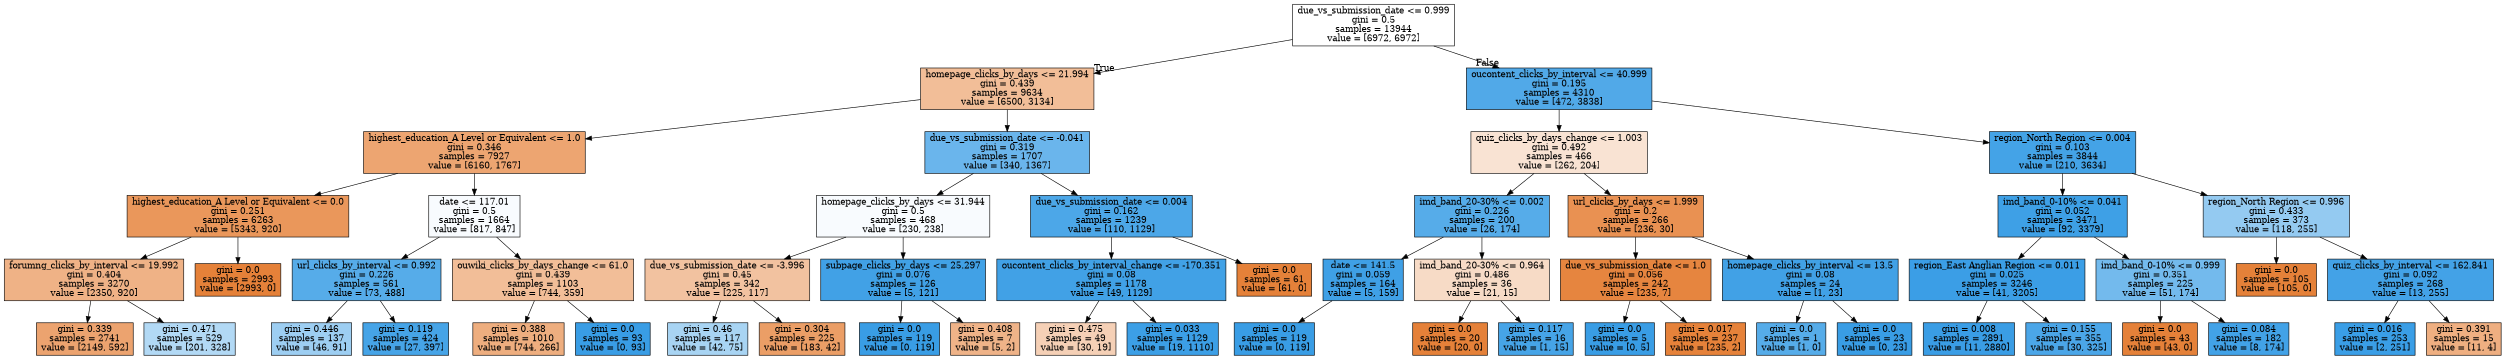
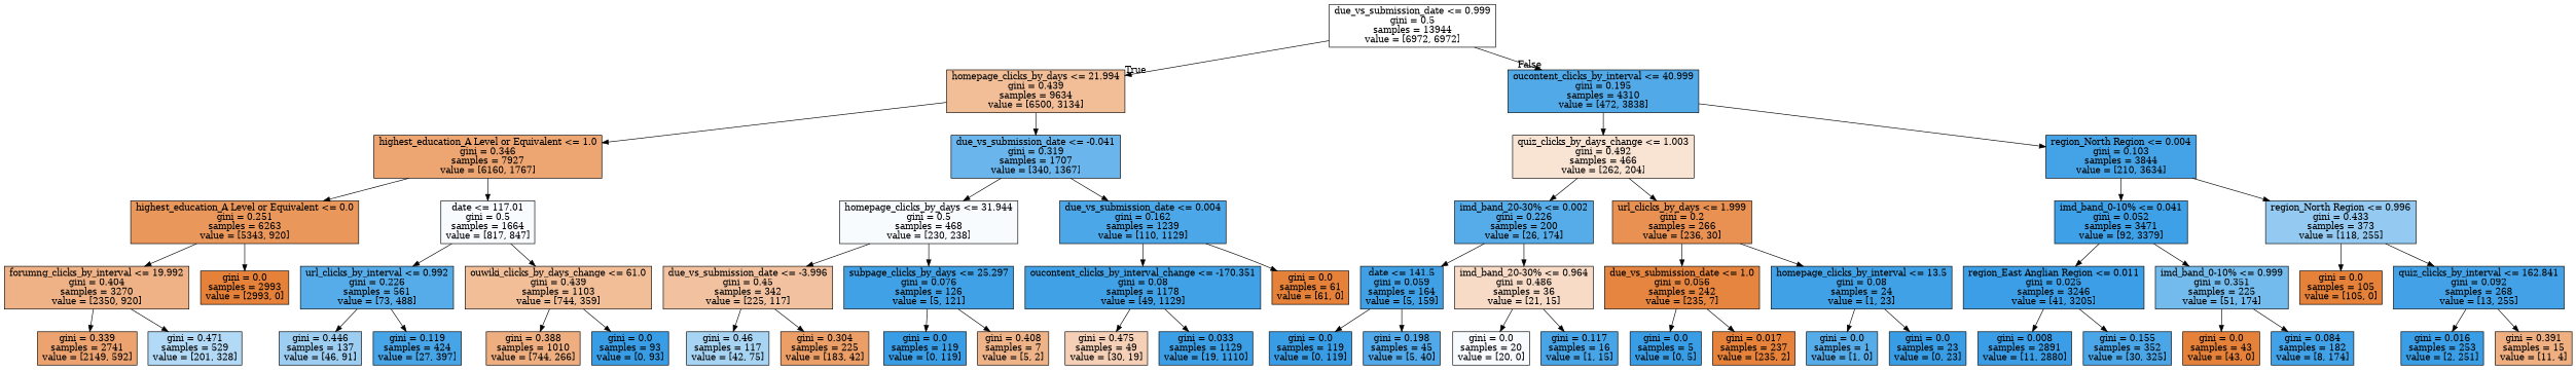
  digraph {
    node [color=black fillcolor="#e58139ff" shape=box style=filled]
    n1 [fillcolor="#e5813900" label="due_vs_submission_date <= 0.999\ngini = 0.5\nsamples = 13944\nvalue = [6972, 6972]"]
    n2 [fillcolor="#e5813984" label="homepage_clicks_by_days <= 21.994\ngini = 0.439\nsamples = 9634\nvalue = [6500, 3134]"]
    n3 [fillcolor="#399de5e0" label="oucontent_clicks_by_interval <= 40.999\ngini = 0.195\nsamples = 4310\nvalue = [472, 3838]"]
    n4 [fillcolor="#e58139b6" label="highest_education_A Level or Equivalent <= 1.0\ngini = 0.346\nsamples = 7927\nvalue = [6160, 1767]"]
    n5 [fillcolor="#399de5c0" label="due_vs_submission_date <= -0.041\ngini = 0.319\nsamples = 1707\nvalue = [340, 1367]"]
    n6 [fillcolor="#e5813938" label="quiz_clicks_by_days_change <= 1.003\ngini = 0.492\nsamples = 466\nvalue = [262, 204]"]
    n7 [fillcolor="#399de5f0" label="region_North Region <= 0.004\ngini = 0.103\nsamples = 3844\nvalue = [210, 3634]"]
    n8 [fillcolor="#e58139d3" label="highest_education_A Level or Equivalent <= 0.0\ngini = 0.251\nsamples = 6263\nvalue = [5343, 920]"]
    n9 [fillcolor="#399de509" label="date <= 117.01\ngini = 0.5\nsamples = 1664\nvalue = [817, 847]"]
    n10 [fillcolor="#399de509" label="homepage_clicks_by_days <= 31.944\ngini = 0.5\nsamples = 468\nvalue = [230, 238]"]
    n11 [fillcolor="#399de5e6" label="due_vs_submission_date <= 0.004\ngini = 0.162\nsamples = 1239\nvalue = [110, 1129]"]
    n12 [fillcolor="#e581399b" label="forumng_clicks_by_interval <= 19.992\ngini = 0.404\nsamples = 3270\nvalue = [2350, 920]"]
    n13 [label="gini = 0.0\nsamples = 2993\nvalue = [2993, 0]"]
    n14 [fillcolor="#399de5d9" label="url_clicks_by_interval <= 0.992\ngini = 0.226\nsamples = 561\nvalue = [73, 488]"]
    n15 [fillcolor="#e5813984" label="ouwiki_clicks_by_days_change <= 61.0\ngini = 0.439\nsamples = 1103\nvalue = [744, 359]"]
    n16 [fillcolor="#e58139b9" label="gini = 0.339\nsamples = 2741\nvalue = [2149, 592]"]
    n17 [fillcolor="#399de563" label="gini = 0.471\nsamples = 529\nvalue = [201, 328]"]
    n18 [fillcolor="#399de57e" label="gini = 0.446\nsamples = 137\nvalue = [46, 91]"]
    n19 [fillcolor="#399de5ee" label="gini = 0.119\nsamples = 424\nvalue = [27, 397]"]
    n20 [fillcolor="#e58139a4" label="gini = 0.388\nsamples = 1010\nvalue = [744, 266]"]
    n21 [fillcolor="#399de5ff" label="gini = 0.0\nsamples = 93\nvalue = [0, 93]"]
    n22 [fillcolor="#e581397a" label="due_vs_submission_date <= -3.996\ngini = 0.45\nsamples = 342\nvalue = [225, 117]"]
    n23 [fillcolor="#399de5f4" label="subpage_clicks_by_days <= 25.297\ngini = 0.076\nsamples = 126\nvalue = [5, 121]"]
    n24 [fillcolor="#399de5f4" label="oucontent_clicks_by_interval_change <= -170.351\ngini = 0.08\nsamples = 1178\nvalue = [49, 1129]"]
    n25 [label="gini = 0.0\nsamples = 61\nvalue = [61, 0]"]
    n26 [fillcolor="#399de570" label="gini = 0.46\nsamples = 117\nvalue = [42, 75]"]
    n27 [fillcolor="#e58139c4" label="gini = 0.304\nsamples = 225\nvalue = [183, 42]"]
    n28 [fillcolor="#399de5ff" label="gini = 0.0\nsamples = 119\nvalue = [0, 119]"]
    n29 [fillcolor="#e5813999" label="gini = 0.408\nsamples = 7\nvalue = [5, 2]"]
    n30 [fillcolor="#e581395e" label="gini = 0.475\nsamples = 49\nvalue = [30, 19]"]
    n31 [fillcolor="#399de5fb" label="gini = 0.033\nsamples = 1129\nvalue = [19, 1110]"]
    n32 [fillcolor="#399de5d9" label="imd_band_20-30% <= 0.002\ngini = 0.226\nsamples = 200\nvalue = [26, 174]"]
    n33 [fillcolor="#e58139df" label="url_clicks_by_days <= 1.999\ngini = 0.2\nsamples = 266\nvalue = [236, 30]"]
    n34 [fillcolor="#399de5f8" label="imd_band_0-10% <= 0.041\ngini = 0.052\nsamples = 3471\nvalue = [92, 3379]"]
    n35 [fillcolor="#399de589" label="region_North Region <= 0.996\ngini = 0.433\nsamples = 373\nvalue = [118, 255]"]
    n36 [fillcolor="#399de5f7" label="date <= 141.5\ngini = 0.059\nsamples = 164\nvalue = [5, 159]"]
    n37 [fillcolor="#e5813949" label="imd_band_20-30% <= 0.964\ngini = 0.486\nsamples = 36\nvalue = [21, 15]"]
    n38 [fillcolor="#e58139f7" label="due_vs_submission_date <= 1.0\ngini = 0.056\nsamples = 242\nvalue = [235, 7]"]
    n39 [fillcolor="#399de5f4" label="homepage_clicks_by_interval <= 13.5\ngini = 0.08\nsamples = 24\nvalue = [1, 23]"]
    n40 [fillcolor="#399de5ff" label="gini = 0.0\nsamples = 119\nvalue = [0, 119]"]
-   n42 [label="gini = 0.0\nsamples = 20\nvalue = [20, 0]"]
+   n41 [fillcolor="#399de5df" label="gini = 0.198\nsamples = 45\nvalue = [5, 40]"]
+   n42 [fillcolor="#399de509" label="gini = 0.0\nsamples = 20\nvalue = [20, 0]"]
    n43 [fillcolor="#399de5ee" label="gini = 0.117\nsamples = 16\nvalue = [1, 15]"]
    n44 [fillcolor="#399de5ff" label="gini = 0.0\nsamples = 5\nvalue = [0, 5]"]
    n45 [fillcolor="#e58139fd" label="gini = 0.017\nsamples = 237\nvalue = [235, 2]"]
    n46 [fillcolor="#399de5d9" label="gini = 0.0\nsamples = 1\nvalue = [1, 0]"]
    n47 [fillcolor="#399de5ff" label="gini = 0.0\nsamples = 23\nvalue = [0, 23]"]
    n48 [fillcolor="#399de5fc" label="region_East Anglian Region <= 0.011\ngini = 0.025\nsamples = 3246\nvalue = [41, 3205]"]
    n49 [fillcolor="#399de5b4" label="imd_band_0-10% <= 0.999\ngini = 0.351\nsamples = 225\nvalue = [51, 174]"]
    n50 [label="gini = 0.0\nsamples = 105\nvalue = [105, 0]"]
    n51 [fillcolor="#399de5f2" label="quiz_clicks_by_interval <= 162.841\ngini = 0.092\nsamples = 268\nvalue = [13, 255]"]
    n52 [fillcolor="#399de5fe" label="gini = 0.008\nsamples = 2891\nvalue = [11, 2880]"]
-   n53 [fillcolor="#399de5e7" label="gini = 0.155\nsamples = 355\nvalue = [30, 325]"]
+   n53 [fillcolor="#399de5e7" label="gini = 0.155\nsamples = 352\nvalue = [30, 325]"]
    n54 [label="gini = 0.0\nsamples = 43\nvalue = [43, 0]"]
    n55 [fillcolor="#399de5f3" label="gini = 0.084\nsamples = 182\nvalue = [8, 174]"]
    n56 [fillcolor="#399de5fd" label="gini = 0.016\nsamples = 253\nvalue = [2, 251]"]
    n57 [fillcolor="#e58139a2" label="gini = 0.391\nsamples = 15\nvalue = [11, 4]"]
    n1 -> n2 [headlabel=True labelangle=45 labeldistance=2.5]
    n1 -> n3 [headlabel=False labelangle=-45 labeldistance=2.5]
    n2 -> n4
    n2 -> n5
    n3 -> n6
    n3 -> n7
    n4 -> n8
    n4 -> n9
    n5 -> n10
    n5 -> n11
    n6 -> n32
    n6 -> n33
    n7 -> n34
    n7 -> n35
    n8 -> n12
    n8 -> n13
    n9 -> n14
    n9 -> n15
    n10 -> n22
    n10 -> n23
    n11 -> n24
    n11 -> n25
    n12 -> n16
    n12 -> n17
    n14 -> n18
    n14 -> n19
    n15 -> n20
    n15 -> n21
    n22 -> n26
    n22 -> n27
    n23 -> n28
    n23 -> n29
    n24 -> n30
    n24 -> n31
    n32 -> n36
    n32 -> n37
    n33 -> n38
    n33 -> n39
    n34 -> n48
    n34 -> n49
    n35 -> n50
    n35 -> n51
    n36 -> n40
+   n36 -> n41
    n37 -> n42
    n37 -> n43
    n38 -> n44
    n38 -> n45
    n39 -> n46
    n39 -> n47
    n48 -> n52
    n48 -> n53
    n49 -> n54
    n49 -> n55
    n51 -> n56
    n51 -> n57
  }
